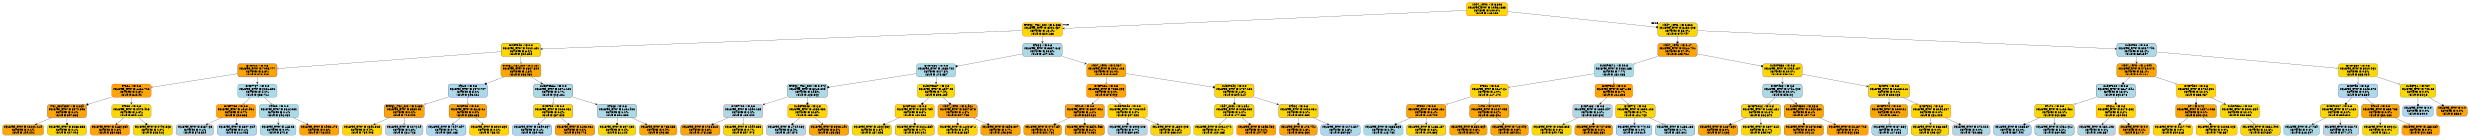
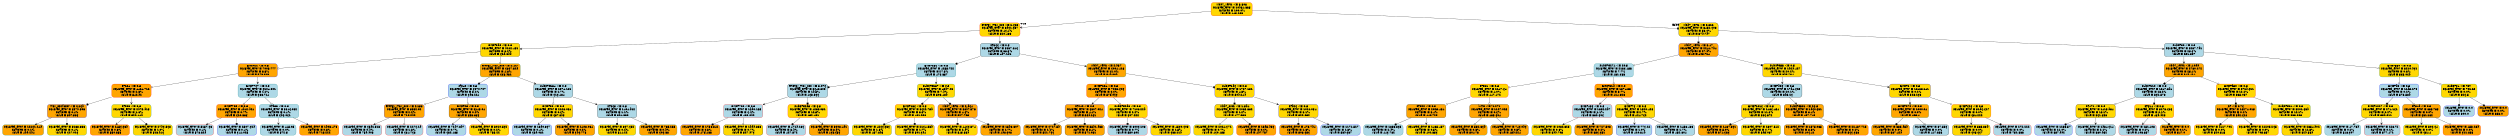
  digraph {
    node [color=black fillcolor=gold fontname=helvetica shape=box style="filled, rounded"]
    edge [arrowhead=vee fontname=helvetica]
    n1 [color=red label="wb97_vert1 <= 3.308\nsquared_error = 10934.335\nsamples = 100.0%\nvalue = 445.133"]
    n2 [color=red label="energy_max_osc <= 2.683\nsquared_error = 8961.657\nsamples = 46.4%\nvalue = 520.488"]
    n3 [label="wb97_vert1 <= 3.822\nsquared_error = 3452.608\nsamples = 53.6%\nvalue = 379.797"]
    n4 [label="ExtFP595 <= 0.5\nsquared_error = 9112.451\nsamples = 8.2%\nvalue = 629.899"]
    n5 [fillcolor=lightblue label="FP866 <= 0.5\nsquared_error = 5837.846\nsamples = 38.3%\nvalue = 497.191"]
    n6 [color=blue fillcolor=orange label="wb97_vert1 <= 3.47\nsquared_error = 2244.794\nsamples = 27.9%\nvalue = 405.724"]
    n7 [fillcolor=lightblue label="SubFP53 <= 0.5\nsquared_error = 3237.791\nsamples = 25.6%\nvalue = 351.537"]
    n8 [color=blue fillcolor=orange label="ExtFP21 <= 0.5\nsquared_error = 7003.777\nsamples = 3.3%\nvalue = 573.813"]
    n9 [color=teal fillcolor=orange label="energy_max_osc <= 2.467\nsquared_error = 6867.319\nsamples = 4.8%\nvalue = 668.931"]
    n10 [color=teal fillcolor=lightblue label="ExtFP236 <= 0.5\nsquared_error = 4255.722\nsamples = 27.3%\nvalue = 476.357"]
    n11 [color=teal fillcolor=orange label="wb97_vert1 <= 2.937\nsquared_error = 6004.418\nsamples = 11.0%\nvalue = 549.089"]
    n12 [color=red fillcolor=orange label="FP134 <= 0.5\nsquared_error = 4424.712\nsamples = 2.3%\nvalue = 542.92"]
    n13 [color=teal fillcolor=lightblue label="ExtFP767 <= 0.5\nsquared_error = 6204.801\nsamples = 1.1%\nvalue = 638.714"]
    n14 [color=blue fillcolor=lightblue label="sfp40 <= 0.5\nsquared_error = 6870.707\nsamples = 3.1%\nvalue = 698.224"]
    n15 [fillcolor=lightblue label="SubFPC184 <= 0.5\nsquared_error = 2574.181\nsamples = 1.7%\nvalue = 616.484"]
    n16 [color=blue fillcolor=orange label="max_oscillator <= 0.169\nsquared_error = 6579.503\nsamples = 0.4%\nvalue = 597.586"]
    n17 [color=teal label="FP233 <= 0.5\nsquared_error = 2975.915\nsamples = 1.8%\nvalue = 529.449"]
    n18 [color=red fillcolor=orange label="ExtFP755 <= 0.5\nsquared_error = 4942.924\nsamples = 0.7%\nvalue = 610.386"]
    n19 [color=teal fillcolor=lightblue label="FP953 <= 0.5\nsquared_error = 3846.082\nsamples = 0.4%\nvalue = 696.061"]
    n20 [color=teal fillcolor=orange label="squared_error = 12161.149\nsamples = 0.1%\nvalue = 499.294"]
    n21 [color=teal label="squared_error = 3188.838\nsamples = 0.4%\nvalue = 617.016"]
    n22 [color=red fillcolor=orange label="squared_error = 2456.689\nsamples = 0.8%\nvalue = 550.353"]
    n23 [color=teal label="squared_error = 2796.568\nsamples = 1.0%\nvalue = 513.946"]
    n24 [color=red fillcolor=lightblue label="squared_error = 5157.68\nsamples = 0.4%\nvalue = 578.329"]
    n25 [color=blue fillcolor=lightblue label="squared_error = 2507.629\nsamples = 0.4%\nvalue = 644.025"]
    n26 [color=teal fillcolor=lightblue label="squared_error = 445.05\nsamples = 0.0%\nvalue = 572.5"]
    n27 [color=red fillcolor=orange label="squared_error = 1903.478\nsamples = 0.3%\nvalue = 713.222"]
    n28 [color=blue fillcolor=orange label="energy_max_osc <= 2.158\nsquared_error = 5332.02\nsamples = 2.2%\nvalue = 715.292"]
    n29 [fillcolor=orange label="ExtFP25 <= 0.5\nsquared_error = 8145.04\nsamples = 0.9%\nvalue = 653.866"]
    n30 [color=blue label="ExtFP50 <= 0.5\nsquared_error = 2128.034\nsamples = 0.6%\nvalue = 657.895"]
    n31 [fillcolor=lightblue label="FP865 <= 0.5\nsquared_error = 1404.912\nsamples = 1.1%\nvalue = 594.333"]
-   n32 [color=red label="squared_error = 6592.513\nsamples = 0.9%\nvalue = 759.903"]
+   n32 [color=red fillcolor=lightblue label="squared_error = 6592.513\nsamples = 0.9%\nvalue = 759.903"]
    n33 [color=red fillcolor=lightblue label="squared_error = 2176.19\nsamples = 1.3%\nvalue = 684.768"]
    n34 [color=blue fillcolor=lightblue label="squared_error = 7297.897\nsamples = 0.7%\nvalue = 632.485"]
    n35 [color=red label="squared_error = 3010.562\nsamples = 0.2%\nvalue = 735.22"]
    n36 [color=blue fillcolor=lightblue label="squared_error = 1390.867\nsamples = 0.4%\nvalue = 639.081"]
    n37 [fillcolor=orange label="squared_error = 1408.084\nsamples = 0.2%\nvalue = 696.778"]
    n38 [color=teal label="squared_error = 867.652\nsamples = 0.2%\nvalue = 544.22"]
    n39 [color=teal fillcolor=orange label="squared_error = 785.255\nsamples = 0.9%\nvalue = 606.38"]
    n40 [fillcolor=lightblue label="energy_max_osc <= 3.076\nsquared_error = 3648.803\nsamples = 19.5%\nvalue = 463.366"]
    n41 [color=teal label="SubFPC287 <= 6.5\nsquared_error = 4307.02\nsamples = 7.9%\nvalue = 508.489"]
    n42 [color=red fillcolor=orange label="ExtFP234 <= 0.5\nsquared_error = 7083.606\nsamples = 6.6%\nvalue = 575.066"]
    n43 [color=blue label="SubFP296 <= 0.5\nsquared_error = 1727.151\nsamples = 4.3%\nvalue = 509.249"]
    n44 [color=red fillcolor=lightblue label="ExtFP700 <= 0.5\nsquared_error = 1990.135\nsamples = 6.9%\nvalue = 483.092"]
    n45 [color=red label="SubFPC295 <= 6.5\nsquared_error = 4233.051\nsamples = 12.5%\nvalue = 452.431"]
    n46 [color=red label="ExtFP136 <= 0.5\nsquared_error = 3622.759\nsamples = 3.3%\nvalue = 481.258"]
    n47 [color=blue fillcolor=orange label="wb97_vert1 <= 2.964\nsquared_error = 3897.373\nsamples = 4.6%\nvalue = 527.705"]
    n48 [color=blue fillcolor=orange label="squared_error = 1758.342\nsamples = 6.3%\nvalue = 478.433"]
    n49 [label="squared_error = 1999.353\nsamples = 0.7%\nvalue = 527.976"]
    n50 [color=red fillcolor=lightblue label="squared_error = 4719.186\nsamples = 3.9%\nvalue = 427.572"]
    n51 [fillcolor=orange label="squared_error = 3608.491\nsamples = 8.6%\nvalue = 463.656"]
    n52 [color=teal label="squared_error = 4266.636\nsamples = 1.5%\nvalue = 457.895"]
    n53 [color=blue label="squared_error = 2164.539\nsamples = 1.7%\nvalue = 501.694"]
    n54 [color=red label="squared_error = 4466.374\nsamples = 2.9%\nvalue = 545.339"]
    n55 [fillcolor=orange label="squared_error = 1598.807\nsamples = 1.7%\nvalue = 498.608"]
    n56 [color=blue fillcolor=orange label="FP242 <= 0.5\nsquared_error = 6307.024\nsamples = 4.4%\nvalue = 559.161"]
    n57 [color=red label="SubFPC298 <= 0.5\nsquared_error = 7108.229\nsamples = 2.2%\nvalue = 607.222"]
    n58 [label="wb97_osc1 <= 1.594\nsquared_error = 2085.382\nsamples = 1.2%\nvalue = 477.353"]
    n59 [color=blue label="FP926 <= 0.5\nsquared_error = 1011.054\nsamples = 3.1%\nvalue = 522.052"]
    n60 [fillcolor=orange label="squared_error = 6717.59\nsamples = 1.1%\nvalue = 521.766"]
    n61 [fillcolor=orange label="squared_error = 5591.933\nsamples = 3.4%\nvalue = 571.031"]
    n62 [color=red fillcolor=lightblue label="squared_error = 8006.108\nsamples = 0.7%\nvalue = 550.802"]
    n63 [color=blue label="squared_error = 4560.603\nsamples = 1.5%\nvalue = 633.119"]
    n64 [color=teal label="squared_error = 2024.671\nsamples = 0.7%\nvalue = 460.455"]
    n65 [color=red fillcolor=orange label="squared_error = 1395.956\nsamples = 0.6%\nvalue = 497.787"]
    n66 [color=blue fillcolor=orange label="squared_error = 473.794\nsamples = 1.8%\nvalue = 508.656"]
    n67 [color=blue fillcolor=lightblue label="squared_error = 1171.527\nsamples = 1.3%\nvalue = 539.637"]
    n68 [color=teal fillcolor=lightblue label="SubFPC274 <= 20.5\nsquared_error = 2136.453\nsamples = 7.7%\nvalue = 431.683"]
    n69 [color=blue label="SubFPC53 <= 0.5\nsquared_error = 1929.427\nsamples = 20.2%\nvalue = 395.784"]
    n70 [fillcolor=orange label="wb97_vert1 <= 4.099\nsquared_error = 2780.172\nsamples = 25.4%\nvalue = 349.414"]
    n71 [color=teal label="ExtFP550 <= 0.5\nsquared_error = 3210.961\nsamples = 0.3%\nvalue = 565.069"]
    n72 [color=red label="FP321 <= 0.5\nsquared_error = 2147.64\nsamples = 4.0%\nvalue = 447.472"]
    n73 [color=red fillcolor=orange label="ExtFP819 <= 0.5\nsquared_error = 1574.33\nsamples = 3.7%\nvalue = 414.828"]
    n74 [fillcolor=lightblue label="ExtFP956 <= 0.5\nsquared_error = 1794.605\nsamples = 20.1%\nvalue = 395.26"]
    n75 [color=blue label="ExtFP2 <= 0.5\nsquared_error = 18423.141\nsamples = 0.1%\nvalue = 523.263"]
    n76 [fillcolor=orange label="FP522 <= 0.5\nsquared_error = 2025.434\nsamples = 3.4%\nvalue = 440.725"]
    n77 [fillcolor=orange label="lumo <= -1.271\nsquared_error = 1127.025\nsamples = 0.6%\nvalue = 485.604"]
    n78 [color=red fillcolor=lightblue label="ExtFP456 <= 0.5\nsquared_error = 1332.297\nsamples = 1.1%\nvalue = 389.606"]
    n79 [label="ExtFP76 <= 0.5\nsquared_error = 1320.428\nsamples = 2.7%\nvalue = 424.762"]
    n80 [color=teal fillcolor=lightblue label="squared_error = 1833.365\nsamples = 2.9%\nvalue = 446.782"]
    n81 [color=blue label="squared_error = 1485.457\nsamples = 0.5%\nvalue = 401.356"]
    n82 [color=teal fillcolor=orange label="squared_error = 532.869\nsamples = 0.3%\nvalue = 504.73"]
    n83 [fillcolor=orange label="squared_error = 746.096\nsamples = 0.3%\nvalue = 459.224"]
    n84 [color=teal label="squared_error = 1082.825\nsamples = 0.8%\nvalue = 399.705"]
    n85 [fillcolor=orange label="squared_error = 727.503\nsamples = 0.2%\nvalue = 356.651"]
    n86 [color=blue fillcolor=lightblue label="squared_error = 776.12\nsamples = 1.0%\nvalue = 410.849"]
    n87 [fillcolor=lightblue label="squared_error = 1458.488\nsamples = 1.7%\nvalue = 432.804"]
    n88 [color=blue label="ExtFP1016 <= 0.5\nsquared_error = 1486.454\nsamples = 11.8%\nvalue = 386.372"]
    n89 [fillcolor=orange label="SubFPC301 <= 26.5\nsquared_error = 1960.631\nsamples = 8.4%\nvalue = 407.743"]
    n90 [color=teal fillcolor=orange label="ExtFP279 <= 0.5\nsquared_error = 1000.04\nsamples = 0.0%\nvalue = 405.4"]
    n91 [color=red label="ExtFP626 <= 0.5\nsquared_error = 5196.617\nsamples = 0.0%\nvalue = 654.222"]
    n92 [fillcolor=orange label="squared_error = 1487.361\nsamples = 5.0%\nvalue = 374.636"]
    n93 [color=teal label="squared_error = 1307.542\nsamples = 6.7%\nvalue = 395.087"]
    n94 [fillcolor=orange label="squared_error = 1575.085\nsamples = 8.3%\nvalue = 406.41"]
    n95 [color=red fillcolor=orange label="squared_error = 22437.715\nsamples = 0.1%\nvalue = 566.688"]
+   n96 [fillcolor=orange label="squared_error = 335.959\nsamples = 0.0%\nvalue = 387.429"]
    n97 [fillcolor=lightblue label="squared_error = 37.556\nsamples = 0.0%\nvalue = 447.333"]
    n98 [label="squared_error = 585.889\nsamples = 0.0%\nvalue = 605.667"]
    n99 [color=red fillcolor=lightblue label="squared_error = 272.222\nsamples = 0.0%\nvalue = 751.333"]
    n100 [fillcolor=lightblue label="SubFP210 <= 0.5\nsquared_error = 1547.394\nsamples = 13.2%\nvalue = 362.578"]
    n101 [color=red label="ExtFP950 <= 0.5\nsquared_error = 3729.621\nsamples = 12.1%\nvalue = 335.057"]
    n102 [color=blue fillcolor=lightblue label="ExtFP93 <= 0.5\nsquared_error = 1195.278\nsamples = 0.2%\nvalue = 573.589"]
    n103 [color=teal label="SubFP64 <= nan\nsquared_error = 702.25\nsamples = 0.0%\nvalue = 326.5"]
    n104 [label="FP471 <= 0.5\nsquared_error = 1415.984\nsamples = 13.1%\nvalue = 361.653"]
    n105 [color=red label="FP614 <= 0.5\nsquared_error = 5173.686\nsamples = 0.1%\nvalue = 469.923"]
    n106 [color=teal fillcolor=orange label="SP <= 0.76\nsquared_error = 18274.015\nsamples = 0.1%\nvalue = 592.611"]
    n107 [color=teal label="SubFPC84 <= 0.5\nsquared_error = 3201.639\nsamples = 12.1%\nvalue = 333.385"]
    n108 [color=blue fillcolor=lightblue label="squared_error = 1233.57\nsamples = 11.0%\nvalue = 357.992"]
    n109 [fillcolor=lightblue label="squared_error = 1934.614\nsamples = 2.1%\nvalue = 380.952"]
    n110 [color=red fillcolor=lightblue label="squared_error = 151.408\nsamples = 0.1%\nvalue = 403.857"]
    n111 [color=teal fillcolor=orange label="squared_error = 0.0\nsamples = 0.1%\nvalue = 547.0"]
    n112 [color=red label="squared_error = 9417.702\nsamples = 0.0%\nvalue = 520.545"]
    n113 [color=red label="squared_error = 11205.265\nsamples = 0.0%\nvalue = 705.857"]
    n114 [label="squared_error = 2354.902\nsamples = 11.3%\nvalue = 329.589"]
    n115 [label="ExtFP1017 <= 0.5\nsquared_error = 274.161\nsamples = 0.2%\nvalue = 559.511"]
    n116 [fillcolor=orange label="FP849 <= 0.5\nsquared_error = 835.785\nsamples = 0.0%\nvalue = 631.182"]
    n117 [color=blue fillcolor=lightblue label="squared_error = 0.0\nsamples = 0.0%\nvalue = 300.0"]
    n118 [color=blue fillcolor=orange label="squared_error = 0.0\nsamples = 0.0%\nvalue = 353.0"]
    n119 [color=teal fillcolor=lightblue label="squared_error = 47.739\nsamples = 0.1%\nvalue = 548.607"]
    n120 [color=red fillcolor=lightblue label="squared_error = 128.72\nsamples = 0.1%\nvalue = 577.471"]
    n121 [color=teal label="squared_error = 306.64\nsamples = 0.0%\nvalue = 654.4"]
    n122 [color=red fillcolor=orange label="squared_error = 453.139\nsamples = 0.0%\nvalue = 611.833"]
    n1 -> n2 [headlabel=True labelangle=45 labeldistance=2.5]
    n1 -> n3 [arrowhead=box headlabel=False labelangle=-45 labeldistance=2.5]
    n2 -> n4
    n2 -> n5
    n3 -> n6 [arrowhead=box]
    n3 -> n7
    n4 -> n8 [arrowhead=odot]
    n4 -> n9 [arrowhead=odot]
    n5 -> n10 [arrowhead=box]
    n5 -> n11
    n6 -> n68 [arrowhead=odot]
    n6 -> n69 [arrowhead=box]
    n7 -> n70
    n7 -> n71 [arrowhead=odot]
    n8 -> n12 [arrowhead=odot]
    n8 -> n13
    n9 -> n14 [arrowhead=box]
    n9 -> n15
    n10 -> n40 [arrowhead=box]
    n10 -> n41
    n11 -> n42 [arrowhead=odot]
    n11 -> n43 [arrowhead=box]
    n12 -> n16 [arrowhead=box]
    n12 -> n17
    n13 -> n18 [arrowhead=odot]
    n13 -> n19 [arrowhead=odot]
    n14 -> n28 [arrowhead=odot]
    n14 -> n29 [arrowhead=odot]
    n15 -> n30 [arrowhead=odot]
    n15 -> n31
    n16 -> n20
    n16 -> n21 [arrowhead=box]
    n17 -> n22
    n17 -> n23 [arrowhead=box]
    n18 -> n24
    n18 -> n25 [arrowhead=box]
    n19 -> n26
    n19 -> n27
    n28 -> n32
    n28 -> n33 [arrowhead=odot]
    n29 -> n34
    n29 -> n35
    n30 -> n36
    n30 -> n37 [arrowhead=box]
    n31 -> n38 [arrowhead=box]
    n31 -> n39
    n40 -> n44
    n40 -> n45 [arrowhead=box]
    n41 -> n46 [arrowhead=box]
    n41 -> n47 [arrowhead=box]
    n42 -> n56
    n42 -> n57 [arrowhead=odot]
    n43 -> n58 [arrowhead=box]
    n43 -> n59
    n44 -> n48 [arrowhead=box]
    n44 -> n49 [arrowhead=odot]
    n45 -> n50 [arrowhead=box]
    n45 -> n51
    n46 -> n52 [arrowhead=box]
    n46 -> n53 [arrowhead=box]
    n47 -> n54 [arrowhead=box]
    n47 -> n55 [arrowhead=box]
    n56 -> n60 [arrowhead=box]
    n56 -> n61 [arrowhead=box]
    n57 -> n62 [arrowhead=box]
    n57 -> n63
    n58 -> n64 [arrowhead=odot]
    n58 -> n65 [arrowhead=box]
    n59 -> n66 [arrowhead=box]
    n59 -> n67
    n68 -> n72 [arrowhead=odot]
    n68 -> n73 [arrowhead=odot]
    n69 -> n74
    n69 -> n75
    n70 -> n100 [arrowhead=box]
    n70 -> n101 [arrowhead=odot]
    n71 -> n102 [arrowhead=odot]
    n71 -> n103 [arrowhead=odot]
    n72 -> n76 [arrowhead=odot]
    n72 -> n77 [arrowhead=odot]
    n73 -> n78
    n73 -> n79 [arrowhead=odot]
    n74 -> n88 [arrowhead=odot]
    n74 -> n89
    n75 -> n90
    n75 -> n91 [arrowhead=odot]
    n76 -> n80 [arrowhead=box]
    n76 -> n81
    n77 -> n82 [arrowhead=odot]
    n77 -> n83
    n78 -> n84
    n78 -> n85 [arrowhead=box]
    n79 -> n86
    n79 -> n87 [arrowhead=odot]
    n88 -> n92 [arrowhead=box]
    n88 -> n93
    n89 -> n94 [arrowhead=box]
    n89 -> n95
+   n90 -> n96 [arrowhead=box]
    n90 -> n97 [arrowhead=odot]
    n91 -> n98
    n91 -> n99 [arrowhead=box]
    n100 -> n104 [arrowhead=odot]
    n100 -> n105 [arrowhead=box]
    n101 -> n106 [arrowhead=box]
    n101 -> n107
    n102 -> n115 [arrowhead=box]
    n102 -> n116 [arrowhead=odot]
    n103 -> n117 [arrowhead=box]
    n103 -> n118 [arrowhead=box]
    n104 -> n108 [arrowhead=box]
    n104 -> n109
    n105 -> n110
    n105 -> n111 [arrowhead=box]
    n106 -> n112 [arrowhead=box]
    n106 -> n113 [arrowhead=box]
    n107 -> n114 [arrowhead=odot]
    n115 -> n119
    n115 -> n120
    n116 -> n121
    n116 -> n122 [arrowhead=odot]
  }
